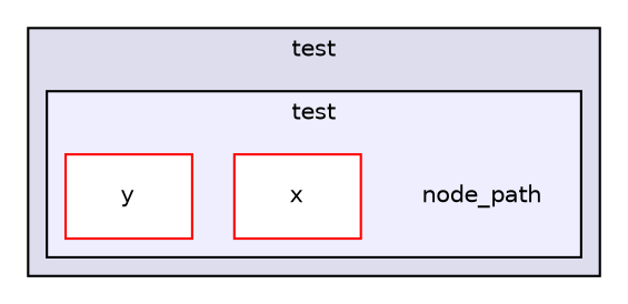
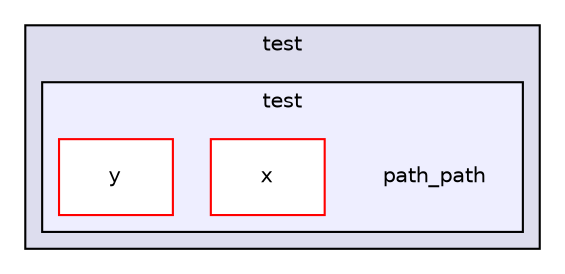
  digraph {
    compound=true
    node [fontname=Helvetica fontsize=10 shape=box color=red fillcolor=white style=filled]
-   n1 [label=node_path shape=plaintext color="" fillcolor="" style=""]
+   n1 [label=path_path shape=plaintext color="" fillcolor="" style=""]
    n2 [label=x]
    n3 [label=y]
    subgraph cluster_1 {
      bgcolor="#ddddee"
      fontname=Helvetica
      fontsize=10
      label=test
      pencolor=black
      subgraph cluster_2 {
        bgcolor="#eeeeff"
        fontname=Helvetica
        fontsize=10
        pencolor=black
        n1
        n2
        n3
      }
    }
  }
